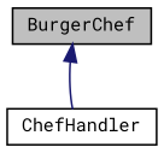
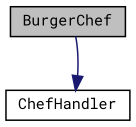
  digraph {
    fontname="Roboto Mono"
    node [color=black fontname="Roboto Mono" fontsize=10 shape=record style=filled]
    n1 [fillcolor=grey75 fontcolor=black height=0.2 label=BurgerChef width=0.4]
    n2 [fillcolor=white height=0.2 label=ChefHandler width=0.4]
-   n1 -> n2 [color=midnightblue dir=back fontname="Roboto Mono" fontsize=10 labelfontname=Helvetica labelfontsize=10 style=solid]
+   n2 -> n1 [color=midnightblue dir=back fontname="Roboto Mono" fontsize=10 labelfontname=Helvetica labelfontsize=10 style=solid]
  }
